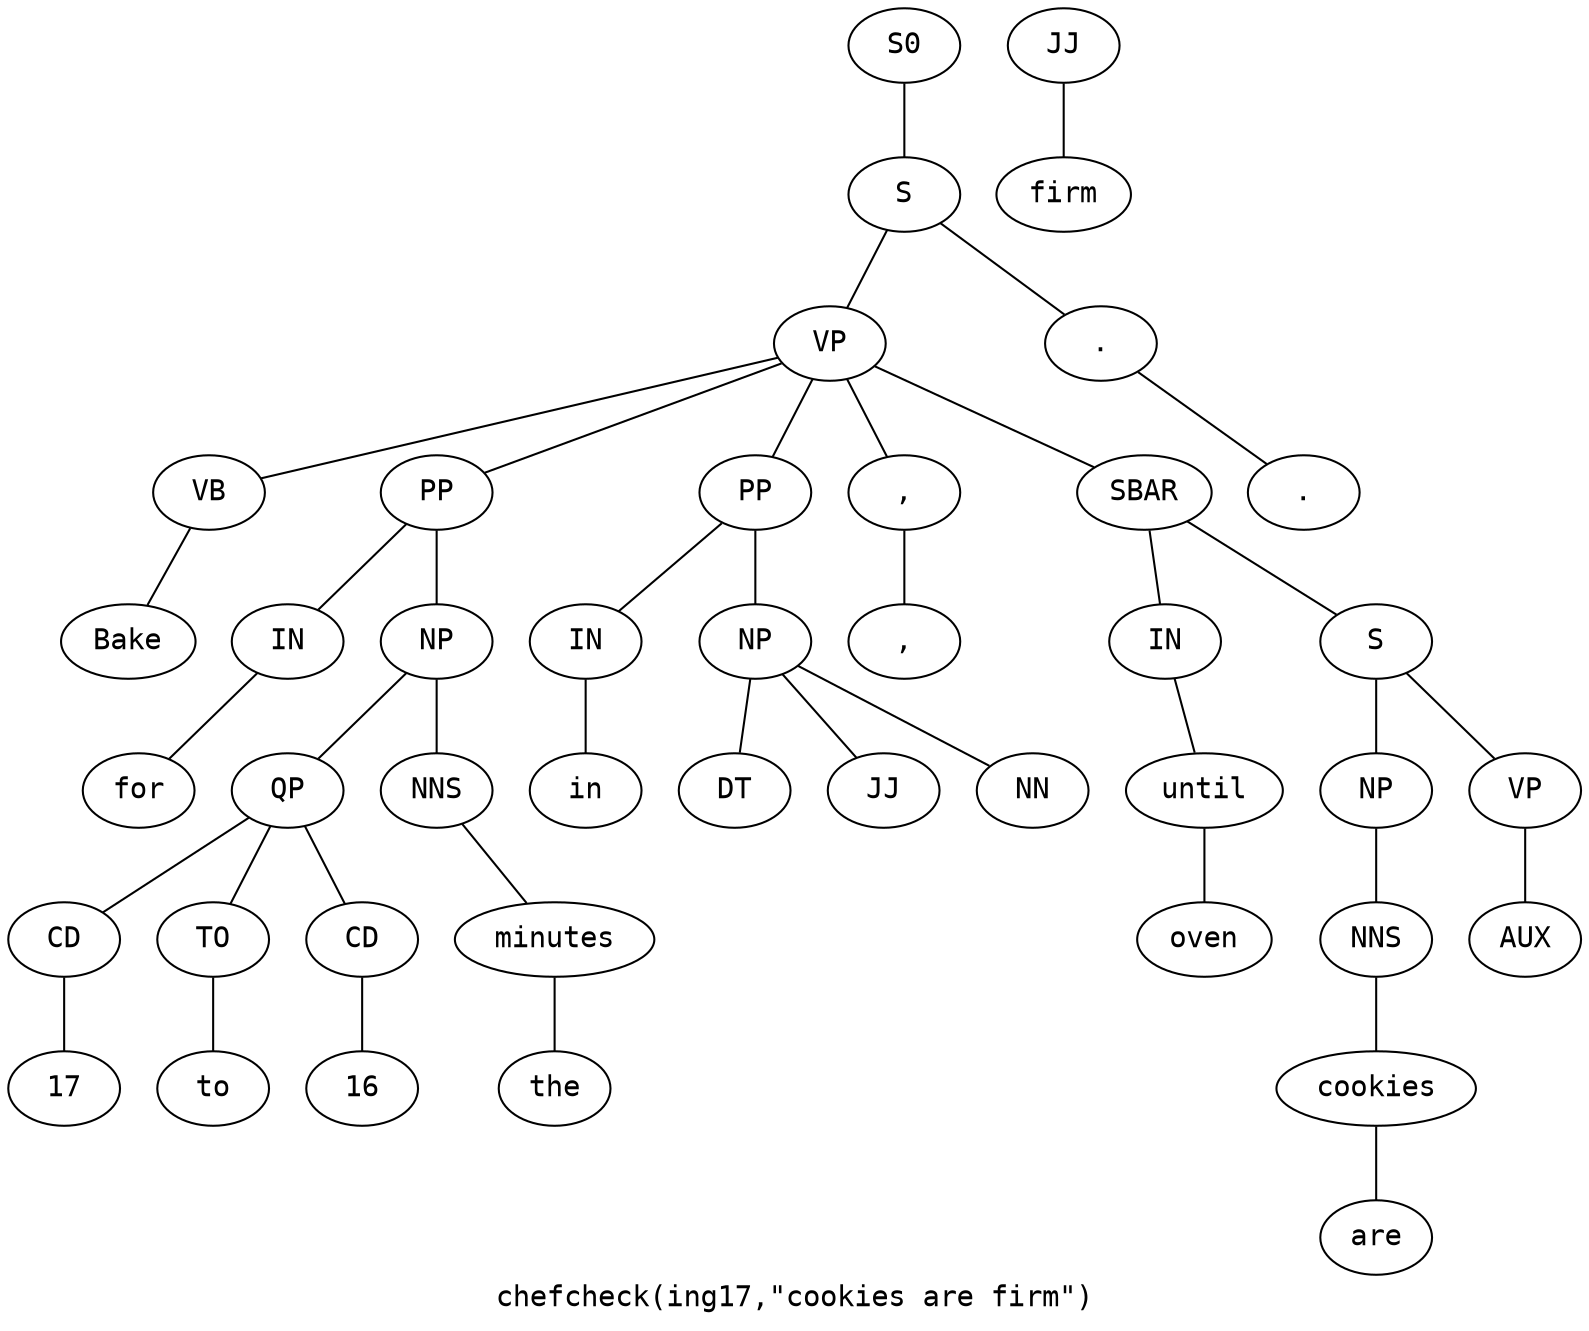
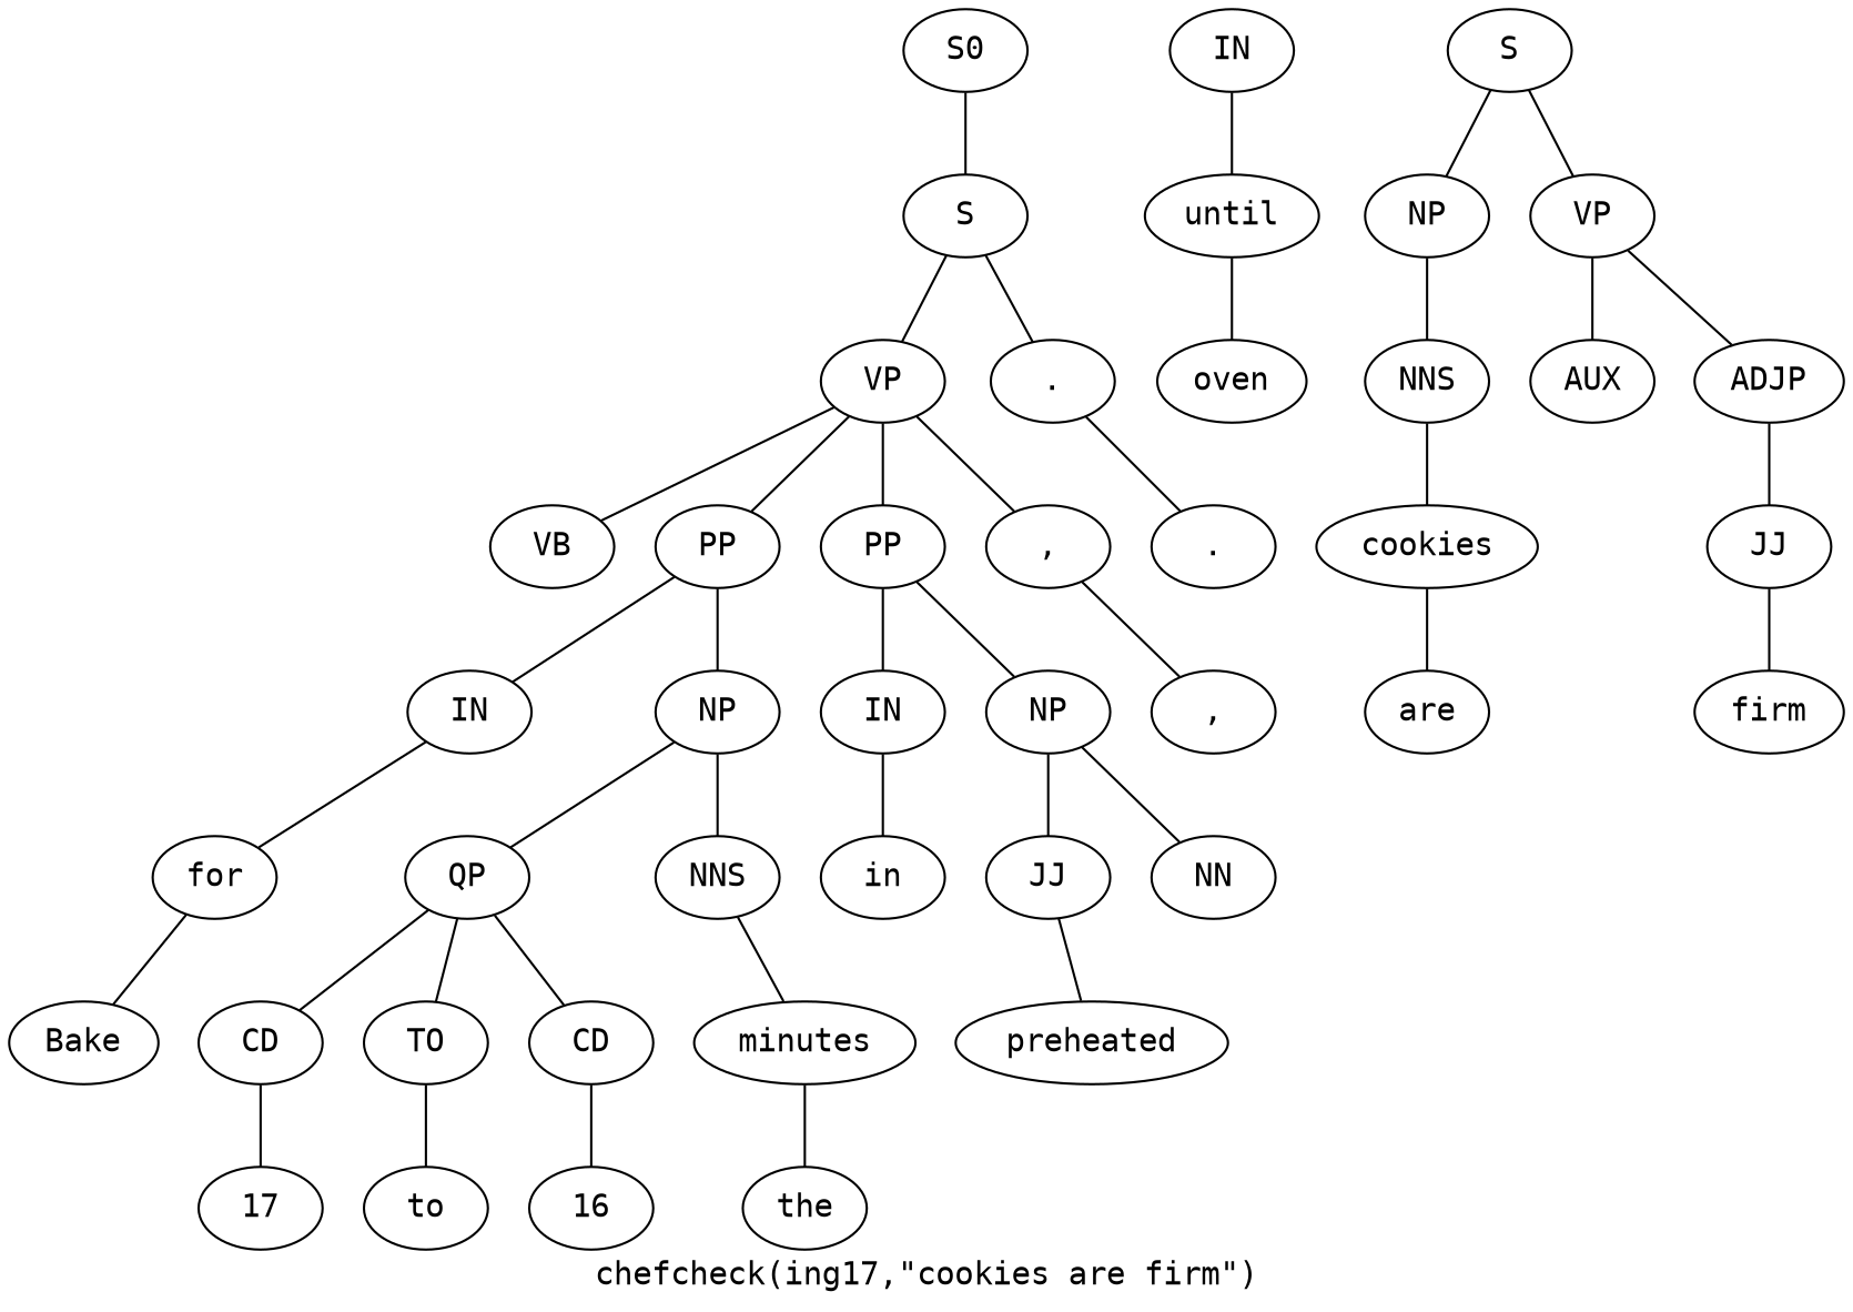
  graph {
    fontname="DejaVu Sans Mono"
    label="chefcheck(ing17,\"cookies are firm\")"
    node [fontname="DejaVu Sans Mono"]
    edge [fontname="DejaVu Sans Mono"]
    n1 [label=S0]
    n2 [label=S]
    n3 [label=VP]
    n4 [label="."]
    n5 [label=VB]
    n6 [label=PP]
    n7 [label=PP]
    n8 [label=","]
-   n9 [label=SBAR]
    n10 [label="."]
    n11 [label=Bake]
    n12 [label=IN]
    n13 [label=NP]
    n14 [label=IN]
    n15 [label=NP]
    n16 [label=","]
    n17 [label=IN]
    n18 [label=S]
    n19 [label=for]
    n20 [label=QP]
    n21 [label=NNS]
    n22 [label=CD]
    n23 [label=TO]
    n24 [label=CD]
    n25 [label=minutes]
    n26 [label=17]
    n27 [label=to]
    n28 [label=16]
    n29 [label=the]
    n30 [label=in]
-   n31 [label=DT]
    n32 [label=JJ]
    n33 [label=NN]
+   n34 [label=preheated]
    n35 [label=oven]
    n36 [label=until]
    n37 [label=NP]
    n38 [label=VP]
    n39 [label=NNS]
    n40 [label=AUX]
+   n41 [label=ADJP]
    n42 [label=cookies]
    n43 [label=are]
    n44 [label=JJ]
    n45 [label=firm]
    n1 -- n2
    n2 -- n3
    n2 -- n4
    n3 -- n5
    n3 -- n6
    n3 -- n7
    n3 -- n8
-   n3 -- n9
    n4 -- n10
-   n5 -- n11
+   n19 -- n11
    n6 -- n12
    n6 -- n13
    n7 -- n14
    n7 -- n15
    n8 -- n16
-   n9 -- n17
-   n9 -- n18
    n12 -- n19
    n13 -- n20
    n13 -- n21
    n14 -- n30
-   n15 -- n31
    n15 -- n32
    n15 -- n33
    n17 -- n36
    n18 -- n37
    n18 -- n38
    n20 -- n22
    n20 -- n23
    n20 -- n24
    n21 -- n25
    n22 -- n26
    n23 -- n27
    n24 -- n28
    n25 -- n29
+   n32 -- n34
    n36 -- n35
    n37 -- n39
    n38 -- n40
+   n38 -- n41
    n39 -- n42
+   n41 -- n44
    n42 -- n43
    n44 -- n45
  }
